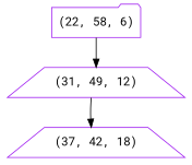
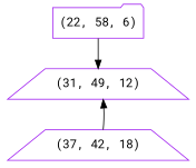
  digraph {
    fontname="Roboto Mono"
    node [color=purple fontname="Roboto Mono" shape=trapezium]
    edge [fontname="Roboto Mono"]
    n1 [label="(22, 58, 6)" shape=folder]
    "(31, 49, 12)"
    "(37, 42, 18)"
    n1 -> "(31, 49, 12)"
-   "(31, 49, 12)" -> "(37, 42, 18)"
+   "(37, 42, 18)" -> "(31, 49, 12)"
  }
